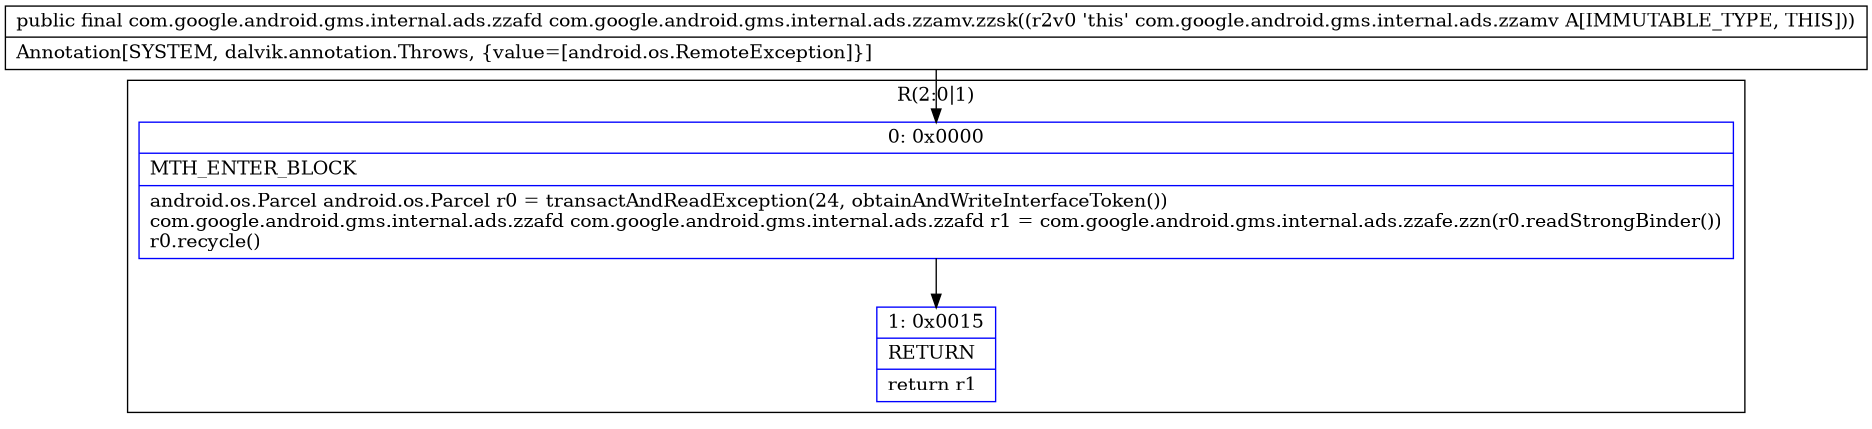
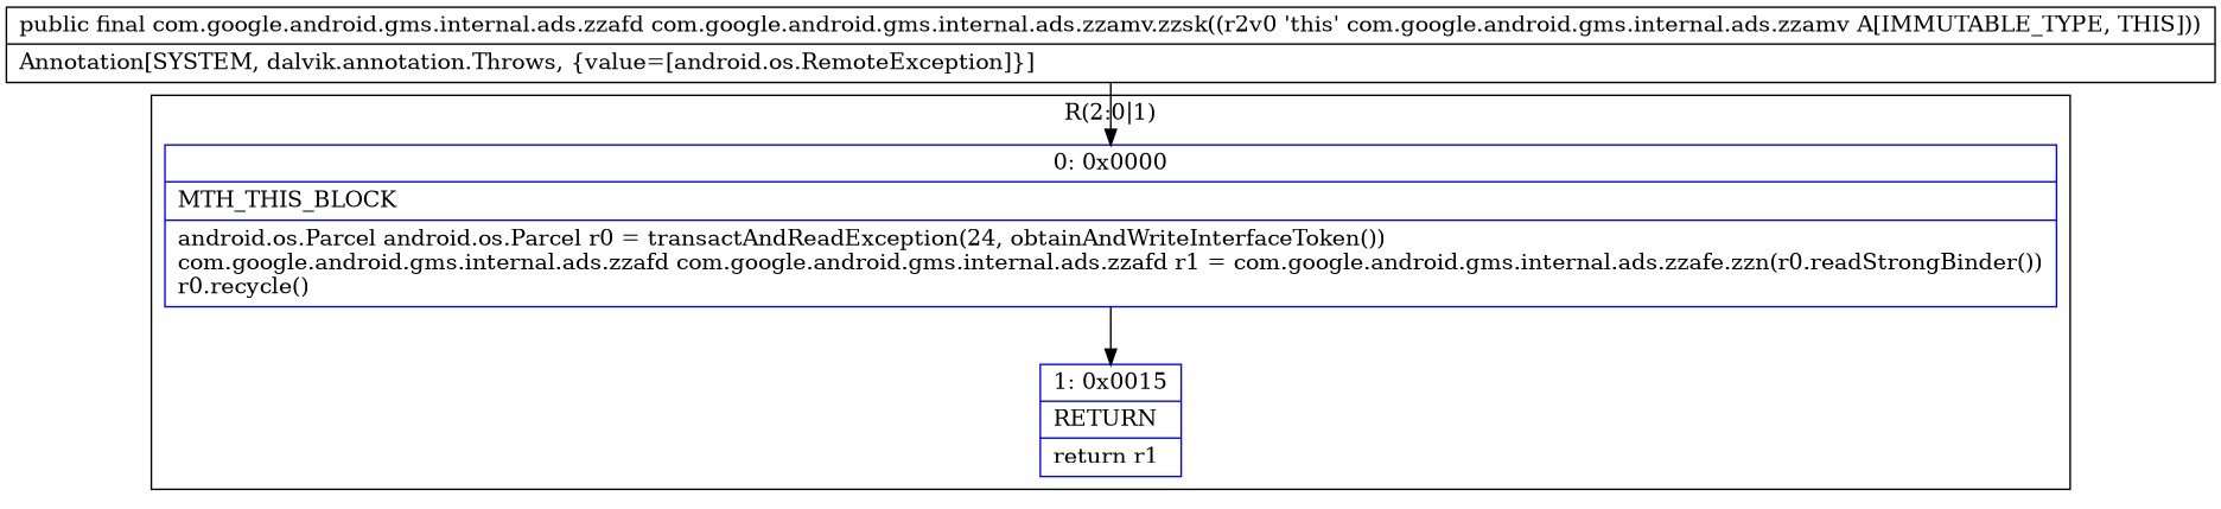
  digraph {
    node [color=blue shape=record]
-   n1 [label="{0\:\ 0x0000|MTH_ENTER_BLOCK\l|android.os.Parcel android.os.Parcel r0 = transactAndReadException(24, obtainAndWriteInterfaceToken())\lcom.google.android.gms.internal.ads.zzafd com.google.android.gms.internal.ads.zzafd r1 = com.google.android.gms.internal.ads.zzafe.zzn(r0.readStrongBinder())\lr0.recycle()\l}"]
+   n1 [label="{0\:\ 0x0000|MTH_THIS_BLOCK\l|android.os.Parcel android.os.Parcel r0 = transactAndReadException(24, obtainAndWriteInterfaceToken())\lcom.google.android.gms.internal.ads.zzafd com.google.android.gms.internal.ads.zzafd r1 = com.google.android.gms.internal.ads.zzafe.zzn(r0.readStrongBinder())\lr0.recycle()\l}"]
    n2 [label="{1\:\ 0x0015|RETURN\l|return r1\l}"]
    n3 [label="{public final com.google.android.gms.internal.ads.zzafd com.google.android.gms.internal.ads.zzamv.zzsk((r2v0 'this' com.google.android.gms.internal.ads.zzamv A[IMMUTABLE_TYPE, THIS]))  | Annotation[SYSTEM, dalvik.annotation.Throws, \{value=[android.os.RemoteException]\}]\l}" color=""]
    subgraph cluster_1 {
      label="R(2:0|1)"
      n1
      n2
    }
    n1 -> n2
    n3 -> n1
  }
